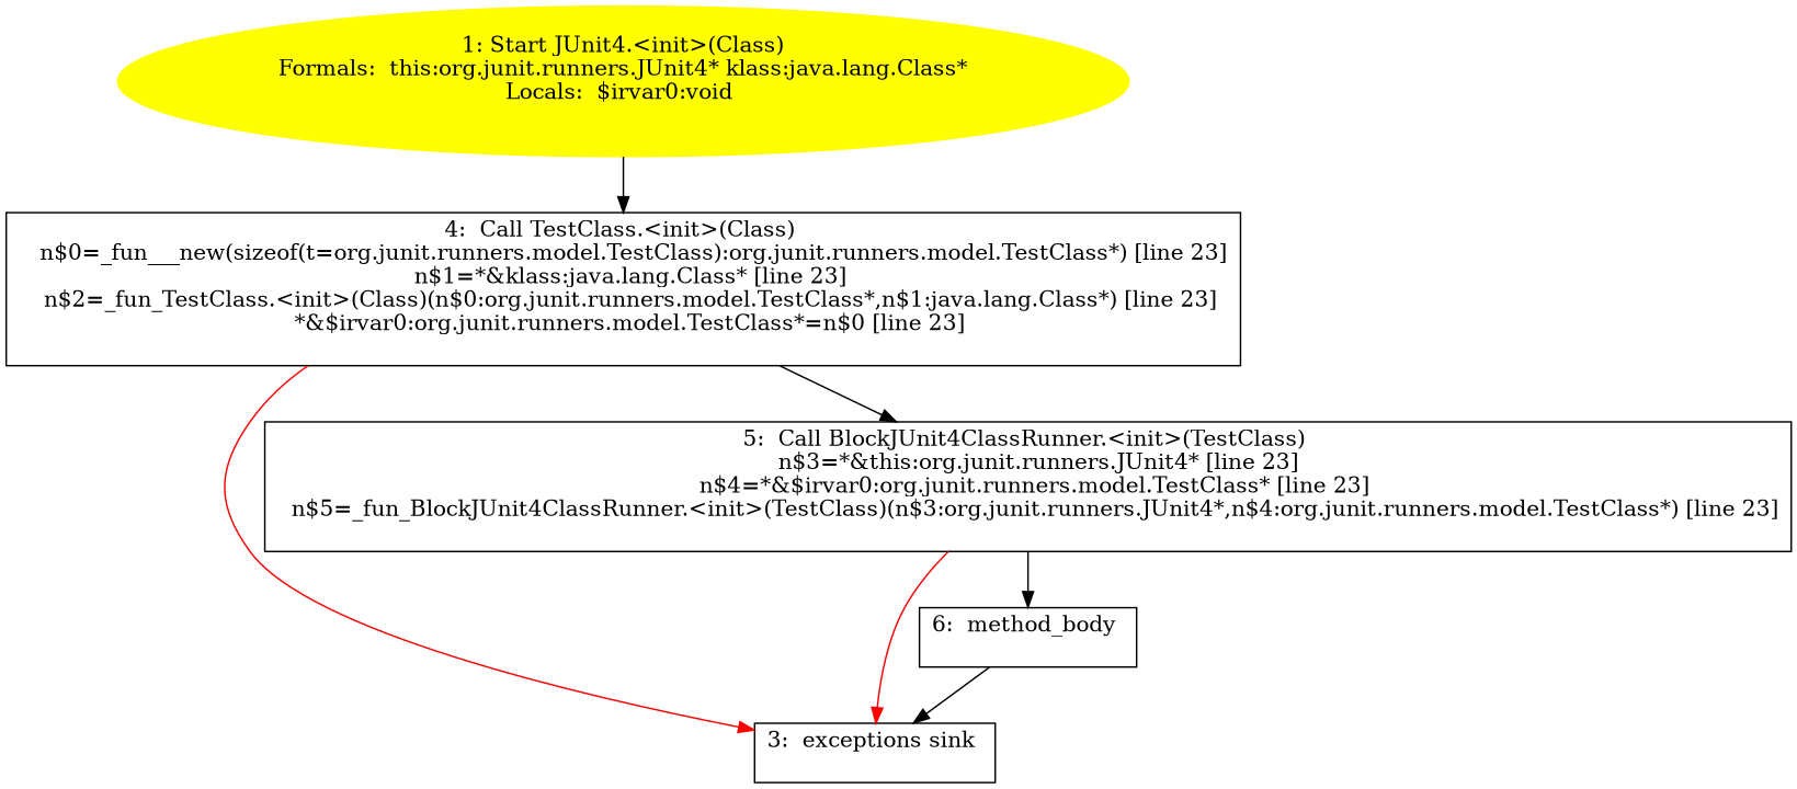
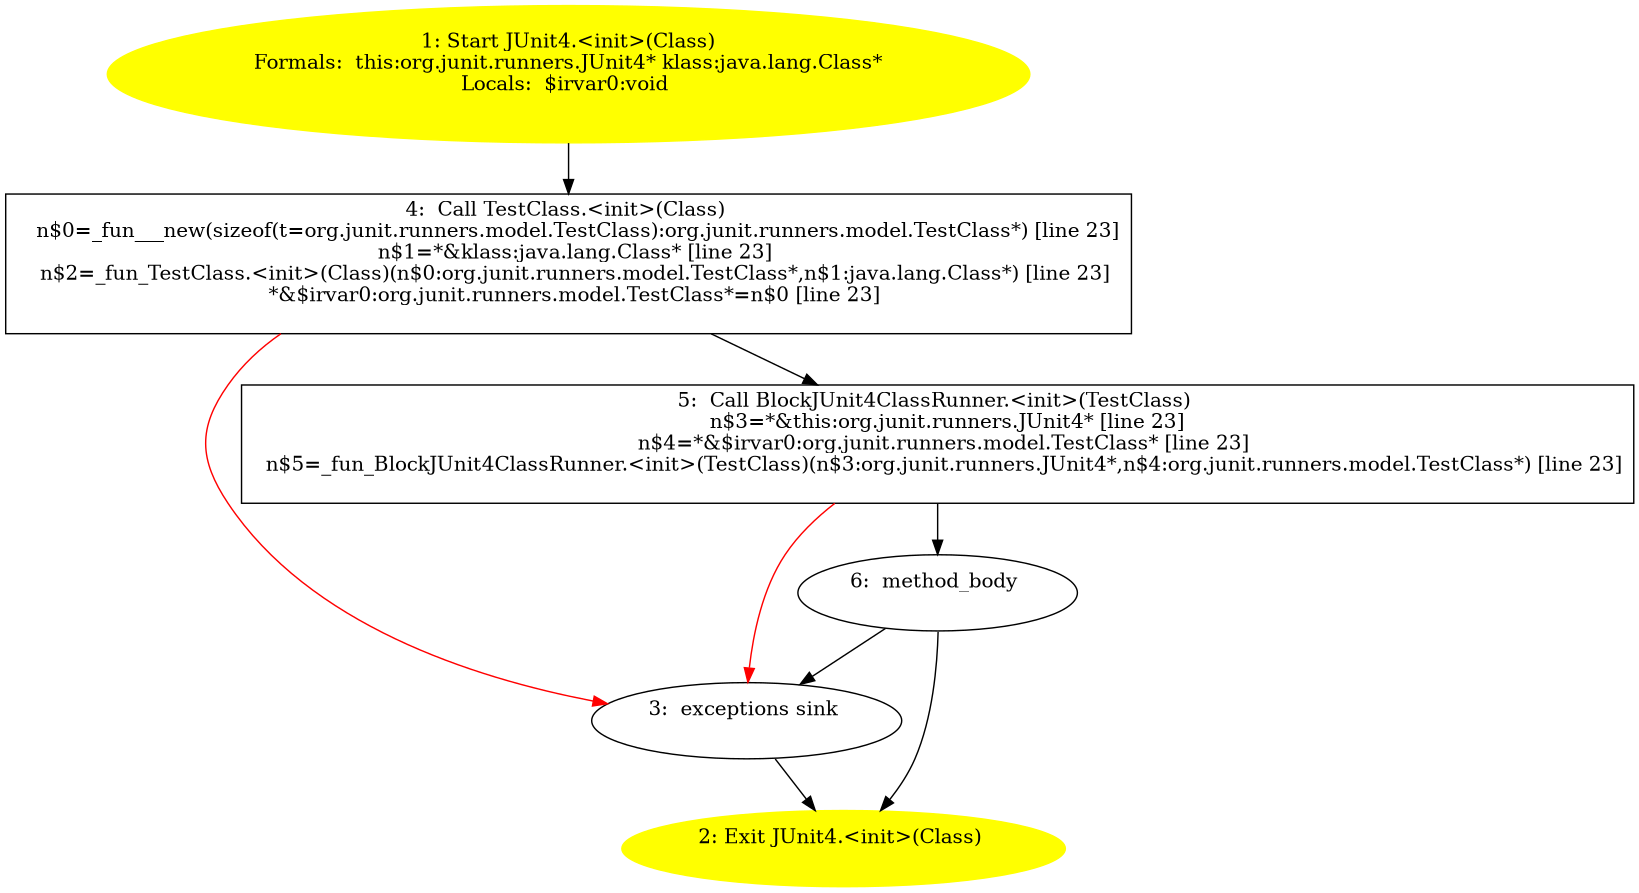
  digraph {
    node [shape=box]
    n1 [color=yellow label="1: Start JUnit4.<init>(Class)\nFormals:  this:org.junit.runners.JUnit4* klass:java.lang.Class*\nLocals:  $irvar0:void \n  " style=filled shape=""]
    n2 [label="4:  Call TestClass.<init>(Class) \n   n$0=_fun___new(sizeof(t=org.junit.runners.model.TestClass):org.junit.runners.model.TestClass*) [line 23]\n  n$1=*&klass:java.lang.Class* [line 23]\n  n$2=_fun_TestClass.<init>(Class)(n$0:org.junit.runners.model.TestClass*,n$1:java.lang.Class*) [line 23]\n  *&$irvar0:org.junit.runners.model.TestClass*=n$0 [line 23]\n "]
-   n3 [label="3:  exceptions sink \n  "]
+   n3 [label="3:  exceptions sink \n  " shape=ellipse]
    n4 [label="5:  Call BlockJUnit4ClassRunner.<init>(TestClass) \n   n$3=*&this:org.junit.runners.JUnit4* [line 23]\n  n$4=*&$irvar0:org.junit.runners.model.TestClass* [line 23]\n  n$5=_fun_BlockJUnit4ClassRunner.<init>(TestClass)(n$3:org.junit.runners.JUnit4*,n$4:org.junit.runners.model.TestClass*) [line 23]\n "]
-   n6 [label="6:  method_body \n  "]
+   n5 [color=yellow label="2: Exit JUnit4.<init>(Class) \n  " style=filled shape=""]
+   n6 [label="6:  method_body \n  " shape=ellipse]
    n1 -> n2
    n2 -> n3 [color=red]
    n2 -> n4
+   n3 -> n5
    n4 -> n3 [color=red]
    n4 -> n6
    n6 -> n3 [color=black]
+   n6 -> n5
  }
